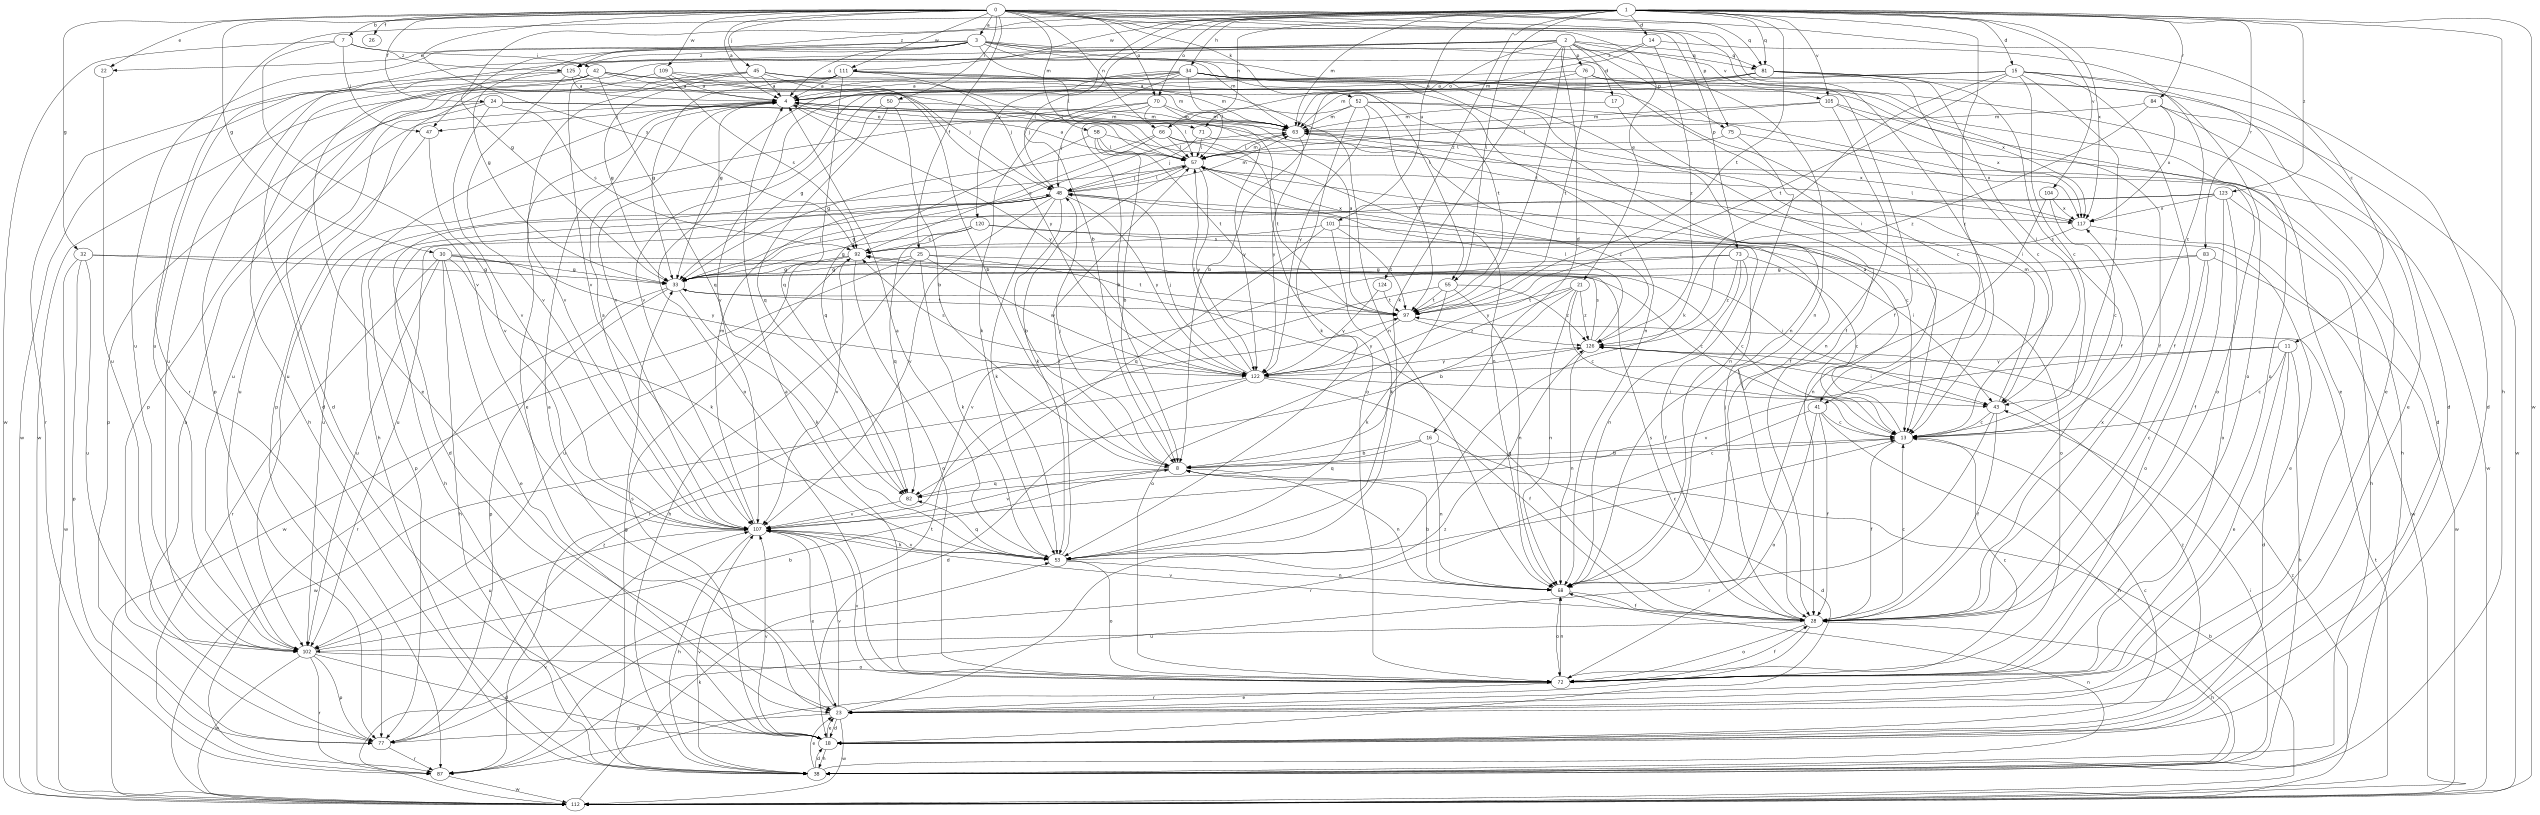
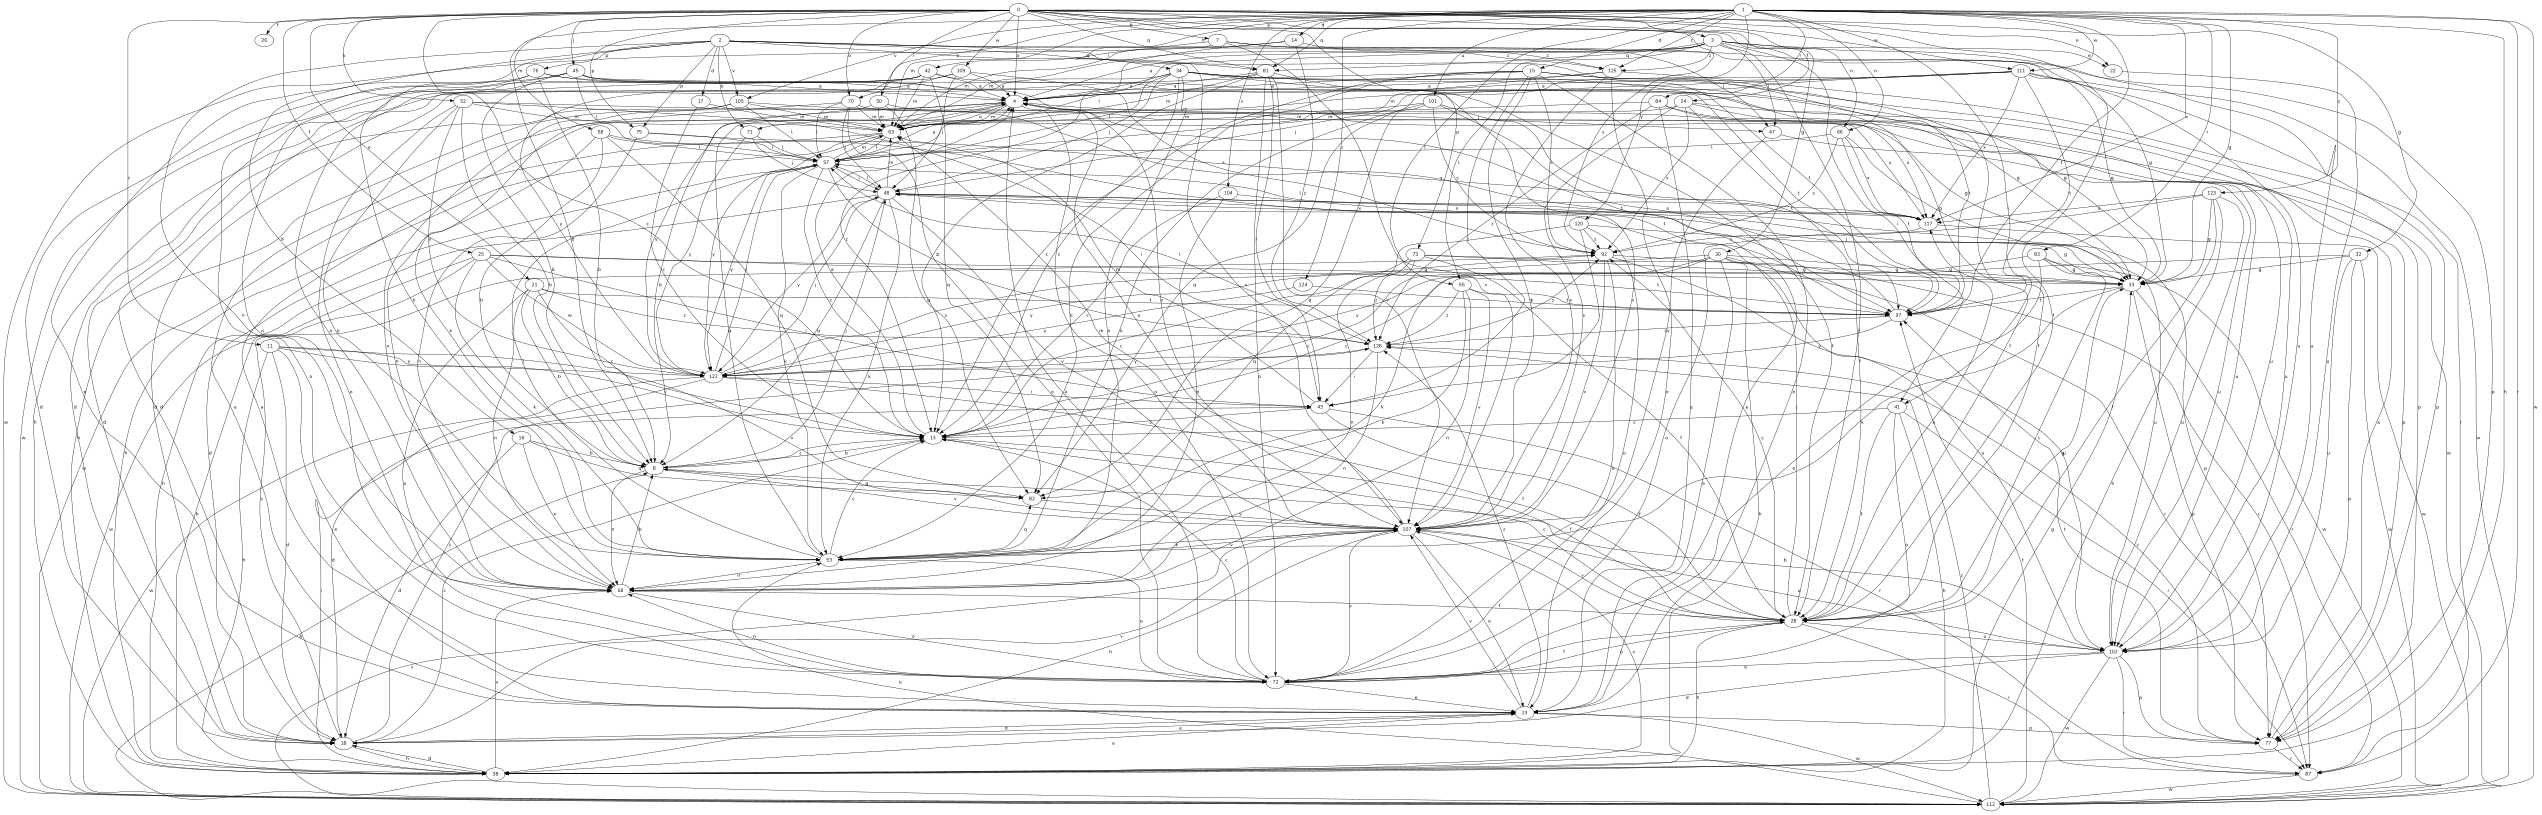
  strict digraph {
    fontname=Nunito
    node [fontname=Nunito]
    edge [fontname=Nunito]
    0
    3
    4
    7
    11
    13
    21
    22
    24
    25
    26
    28
    30
    32
    n15 [label=50]
    45
    52
    58
    66
    70
    73
    75
    81
    92
    109
    111
    33
    41
    55
    63
    125
    102
    47
    57
    38
    122
    71
    23
    72
    112
    107
    42
    18
    8
    97
    68
    126
    77
    53
    43
    87
    117
    48
    82
    1
    14
    15
    34
    83
    84
    101
    104
    105
    120
    123
    124
    2
    16
    17
    76
    0 -> 3 [label=a]
    0 -> 4 [label=a]
    0 -> 7 [label=b]
    0 -> 11 [label=c]
    0 -> 13 [label=c]
    0 -> 21 [label=e]
    0 -> 22 [label=e]
    0 -> 24 [label=f]
    0 -> 25 [label=f]
    0 -> 26 [label=f]
    0 -> 28 [label=f]
    0 -> 30 [label=g]
    0 -> 32 [label=g]
    0 -> n15 [label=i]
    0 -> 45 [label=j]
    0 -> 52 [label=k]
    0 -> 58 [label=m]
    0 -> 66 [label=n]
    0 -> 70 [label=o]
    0 -> 73 [label=p]
    0 -> 75 [label=p]
    0 -> 81 [label=q]
    0 -> 92 [label=s]
    0 -> 109 [label=w]
    0 -> 111 [label=w]
    3 -> 4 [label=a]
    3 -> 22 [label=e]
    3 -> 28 [label=f]
    3 -> 81 [label=q]
    3 -> 33 [label=g]
    3 -> 41 [label=i]
    3 -> 55 [label=l]
    3 -> 63 [label=m]
    3 -> 125 [label=z]
    3 -> 102 [label=u]
    3 -> 47 [label=j]
    3 -> 57 [label=l]
    4 -> 63 [label=m]
    4 -> 47 [label=j]
    4 -> 38 [label=h]
    4 -> 122 [label=y]
    4 -> 71 [label=o]
    4 -> 23 [label=e]
    4 -> 72 [label=o]
    7 -> 125 [label=z]
    7 -> 47 [label=j]
    7 -> 112 [label=w]
    7 -> 107 [label=v]
    7 -> 42 [label=i]
    11 -> 13 [label=c]
    11 -> 38 [label=h]
    11 -> 122 [label=y]
    11 -> 23 [label=e]
    11 -> 107 [label=v]
    11 -> 18 [label=d]
    13 -> 4 [label=a]
    13 -> 28 [label=f]
    13 -> 8 [label=b]
    21 -> 13 [label=c]
    21 -> 72 [label=o]
    21 -> 8 [label=b]
    21 -> 97 [label=t]
    21 -> 68 [label=n]
    21 -> 126 [label=z]
    22 -> 102 [label=u]
    24 -> 28 [label=f]
    24 -> 92 [label=s]
    24 -> 63 [label=m]
    24 -> 102 [label=u]
    24 -> 107 [label=v]
    24 -> 77 [label=p]
    25 -> 33 [label=g]
    25 -> 38 [label=h]
    25 -> 122 [label=w]
    25 -> 112 [label=w]
    25 -> 97 [label=t]
    25 -> 53 [label=k]
    25 -> 43 [label=i]
    28 -> 13 [label=c]
    28 -> 92 [label=s]
    28 -> 33 [label=g]
    28 -> 102 [label=u]
    28 -> 38 [label=h]
    28 -> 72 [label=o]
    28 -> 107 [label=v]
    28 -> 87 [label=r]
    28 -> 117 [label=x]
    28 -> 48 [label=j]
    30 -> 13 [label=c]
    30 -> 33 [label=g]
    30 -> 102 [label=u]
    30 -> 38 [label=h]
    30 -> 122 [label=y]
    30 -> 23 [label=e]
    30 -> 53 [label=k]
    30 -> 87 [label=r]
    32 -> 13 [label=c]
    32 -> 33 [label=g]
    32 -> 102 [label=u]
    32 -> 112 [label=w]
    32 -> 77 [label=p]
    n15 -> 33 [label=g]
    n15 -> 63 [label=m]
    n15 -> 8 [label=b]
    n15 -> 82 [label=q]
    45 -> 4 [label=a]
    45 -> 33 [label=g]
    45 -> 57 [label=l]
    45 -> 107 [label=v]
    45 -> 18 [label=d]
    45 -> 8 [label=b]
    45 -> 68 [label=n]
    52 -> 63 [label=m]
    52 -> 122 [label=y]
    52 -> 72 [label=o]
    52 -> 8 [label=b]
    52 -> 97 [label=t]
    52 -> 53 [label=k]
    52 -> 43 [label=i]
    58 -> 57 [label=l]
    58 -> 8 [label=b]
    58 -> 97 [label=t]
    58 -> 68 [label=n]
    58 -> 82 [label=q]
    66 -> 92 [label=s]
    66 -> 33 [label=g]
    66 -> 57 [label=l]
    66 -> 97 [label=t]
    66 -> 117 [label=x]
    70 -> 63 [label=m]
    70 -> 102 [label=u]
    70 -> 57 [label=l]
    70 -> 72 [label=o]
    70 -> 53 [label=k]
    70 -> 48 [label=j]
    73 -> 13 [label=c]
    73 -> 28 [label=f]
    73 -> 33 [label=g]
    73 -> 68 [label=n]
    73 -> 126 [label=z]
    73 -> 87 [label=r]
    75 -> 57 [label=l]
    75 -> 68 [label=n]
    75 -> 117 [label=x]
    81 -> 4 [label=a]
    81 -> 13 [label=c]
    81 -> 28 [label=f]
    81 -> 63 [label=m]
    81 -> 72 [label=o]
    81 -> 107 [label=v]
    81 -> 43 [label=i]
    92 -> 33 [label=g]
    92 -> 102 [label=u]
    92 -> 72 [label=o]
    92 -> 107 [label=v]
    109 -> 4 [label=a]
    109 -> 92 [label=s]
    109 -> 38 [label=h]
    109 -> 122 [label=y]
    109 -> 48 [label=j]
    111 -> 4 [label=a]
    111 -> 33 [label=g]
    111 -> 63 [label=m]
    111 -> 112 [label=w]
    111 -> 97 [label=t]
    111 -> 77 [label=p]
    111 -> 117 [label=x]
    111 -> 48 [label=j]
    111 -> 82 [label=q]
    33 -> 97 [label=t]
    33 -> 77 [label=p]
    33 -> 53 [label=k]
    33 -> 87 [label=r]
    33 -> 48 [label=j]
    41 -> 13 [label=c]
    41 -> 28 [label=f]
    41 -> 38 [label=h]
    41 -> 72 [label=o]
    41 -> 87 [label=r]
    55 -> 107 [label=v]
    55 -> 97 [label=t]
    55 -> 68 [label=n]
    55 -> 126 [label=z]
    55 -> 53 [label=k]
    63 -> 57 [label=l]
    63 -> 38 [label=h]
    63 -> 122 [label=y]
    63 -> 112 [label=w]
    125 -> 4 [label=a]
    125 -> 57 [label=l]
    125 -> 23 [label=e]
    125 -> 107 [label=v]
    125 -> 87 [label=r]
    102 -> 72 [label=o]
    102 -> 112 [label=w]
    102 -> 18 [label=d]
    102 -> 8 [label=b]
    102 -> 77 [label=p]
    102 -> 87 [label=r]
    47 -> 102 [label=u]
    47 -> 107 [label=v]
    57 -> 4 [label=a]
    57 -> 13 [label=c]
    57 -> 63 [label=m]
    57 -> 122 [label=y]
    57 -> 18 [label=d]
    57 -> 126 [label=z]
    57 -> 53 [label=k]
    57 -> 48 [label=j]
    38 -> 33 [label=g]
    38 -> 23 [label=e]
    38 -> 107 [label=v]
    38 -> 18 [label=d]
    38 -> 68 [label=n]
    38 -> 43 [label=i]
    122 -> 28 [label=f]
    122 -> 92 [label=s]
    122 -> 57 [label=l]
    122 -> 112 [label=w]
    122 -> 18 [label=d]
    122 -> 43 [label=i]
    122 -> 48 [label=j]
    71 -> 57 [label=l]
    71 -> 122 [label=y]
    71 -> 48 [label=j]
    23 -> 4 [label=a]
    23 -> 112 [label=w]
    23 -> 107 [label=v]
    23 -> 18 [label=d]
    23 -> 126 [label=z]
    23 -> 77 [label=p]
    72 -> 4 [label=a]
    72 -> 13 [label=c]
    72 -> 28 [label=f]
    72 -> 23 [label=e]
    72 -> 107 [label=v]
    72 -> 68 [label=n]
    112 -> 107 [label=v]
    112 -> 8 [label=b]
    112 -> 97 [label=t]
    112 -> 126 [label=z]
    112 -> 53 [label=k]
    107 -> 4 [label=a]
    107 -> 63 [label=m]
    107 -> 102 [label=u]
    107 -> 38 [label=h]
    107 -> 23 [label=e]
    107 -> 53 [label=k]
    42 -> 4 [label=a]
    42 -> 63 [label=m]
    42 -> 102 [label=u]
    42 -> 112 [label=w]
    42 -> 18 [label=d]
    42 -> 68 [label=n]
    42 -> 82 [label=q]
    18 -> 13 [label=c]
    18 -> 92 [label=s]
    18 -> 38 [label=h]
    18 -> 23 [label=e]
    18 -> 107 [label=v]
    18 -> 126 [label=z]
    8 -> 13 [label=c]
    8 -> 107 [label=v]
    8 -> 68 [label=n]
    8 -> 48 [label=j]
    8 -> 82 [label=q]
    97 -> 4 [label=a]
    97 -> 122 [label=y]
    97 -> 126 [label=z]
    68 -> 28 [label=f]
    68 -> 72 [label=o]
    68 -> 8 [label=b]
    126 -> 92 [label=s]
    126 -> 57 [label=l]
    126 -> 122 [label=y]
    126 -> 68 [label=n]
    126 -> 43 [label=i]
    77 -> 4 [label=a]
    77 -> 97 [label=t]
    77 -> 126 [label=z]
    77 -> 87 [label=r]
    53 -> 4 [label=a]
    53 -> 13 [label=c]
    53 -> 57 [label=l]
    53 -> 72 [label=o]
    53 -> 107 [label=v]
    53 -> 68 [label=n]
    53 -> 82 [label=q]
    43 -> 13 [label=c]
    43 -> 28 [label=f]
    43 -> 63 [label=m]
    43 -> 87 [label=r]
    87 -> 112 [label=w]
    117 -> 92 [label=s]
    117 -> 57 [label=l]
    117 -> 112 [label=w]
    48 -> 63 [label=m]
    48 -> 102 [label=u]
    48 -> 57 [label=l]
    48 -> 38 [label=h]
    48 -> 122 [label=y]
    48 -> 107 [label=v]
    48 -> 8 [label=b]
    48 -> 77 [label=p]
    48 -> 53 [label=k]
    48 -> 117 [label=x]
    82 -> 107 [label=v]
    1 -> 66 [label=n]
    1 -> 70 [label=o]
    1 -> 81 [label=q]
    1 -> 111 [label=w]
    1 -> 33 [label=g]
    1 -> 41 [label=i]
    1 -> 55 [label=l]
    1 -> 63 [label=m]
    1 -> 125 [label=z]
    1 -> 38 [label=h]
    1 -> 112 [label=w]
    1 -> 8 [label=b]
    1 -> 97 [label=t]
    1 -> 87 [label=r]
    1 -> 117 [label=x]
    1 -> 14 [label=d]
    1 -> 15 [label=d]
    1 -> 34 [label=h]
    1 -> 83 [label=r]
    1 -> 84 [label=r]
    1 -> 101 [label=u]
    1 -> 104 [label=v]
    1 -> 105 [label=v]
    1 -> 120 [label=y]
    1 -> 123 [label=z]
    1 -> 124 [label=z]
    14 -> 13 [label=c]
    14 -> 63 [label=m]
    14 -> 125 [label=z]
    14 -> 126 [label=z]
    15 -> 4 [label=a]
    15 -> 13 [label=c]
    15 -> 28 [label=f]
+   15 -> 92 [label=s]
    15 -> 23 [label=e]
    15 -> 107 [label=v]
    15 -> 18 [label=d]
    15 -> 97 [label=t]
    15 -> 53 [label=k]
    15 -> 43 [label=i]
    34 -> 4 [label=a]
    34 -> 13 [label=c]
    34 -> 28 [label=f]
    34 -> 33 [label=g]
    34 -> 57 [label=l]
    34 -> 107 [label=v]
    34 -> 18 [label=d]
    34 -> 68 [label=n]
    34 -> 77 [label=p]
    34 -> 48 [label=j]
    83 -> 28 [label=c]
    83 -> 33 [label=g]
    83 -> 122 [label=y]
    83 -> 72 [label=o]
    83 -> 112 [label=w]
    84 -> 63 [label=m]
    84 -> 23 [label=e]
    84 -> 112 [label=w]
    84 -> 126 [label=z]
    84 -> 117 [label=x]
    101 -> 92 [label=s]
+   101 -> 63 [label=m]
    101 -> 23 [label=e]
    101 -> 97 [label=t]
    101 -> 53 [label=k]
    101 -> 82 [label=q]
    104 -> 13 [label=c]
    104 -> 68 [label=n]
    104 -> 117 [label=x]
    105 -> 63 [label=m]
    105 -> 57 [label=l]
    105 -> 18 [label=d]
    105 -> 68 [label=n]
    105 -> 117 [label=x]
    120 -> 92 [label=s]
    120 -> 33 [label=g]
    120 -> 72 [label=o]
    120 -> 43 [label=i]
    120 -> 82 [label=q]
    123 -> 28 [label=f]
    123 -> 33 [label=g]
    123 -> 102 [label=u]
    123 -> 38 [label=h]
    123 -> 72 [label=o]
    123 -> 117 [label=x]
    124 -> 122 [label=y]
    124 -> 97 [label=t]
    2 -> 75 [label=p]
    2 -> 81 [label=q]
    2 -> 102 [label=u]
    2 -> 71 [label=o]
    2 -> 107 [label=v]
    2 -> 97 [label=t]
    2 -> 68 [label=n]
    2 -> 77 [label=p]
    2 -> 53 [label=k]
    2 -> 105 [label=v]
    2 -> 16 [label=d]
    2 -> 17 [label=d]
    2 -> 76 [label=p]
    16 -> 18 [label=d]
    16 -> 8 [label=b]
    16 -> 68 [label=n]
    16 -> 82 [label=q]
    17 -> 13 [label=c]
    17 -> 63 [label=m]
    76 -> 4 [label=a]
    76 -> 23 [label=e]
    76 -> 72 [label=o]
    76 -> 8 [label=b]
    76 -> 97 [label=t]
  }
